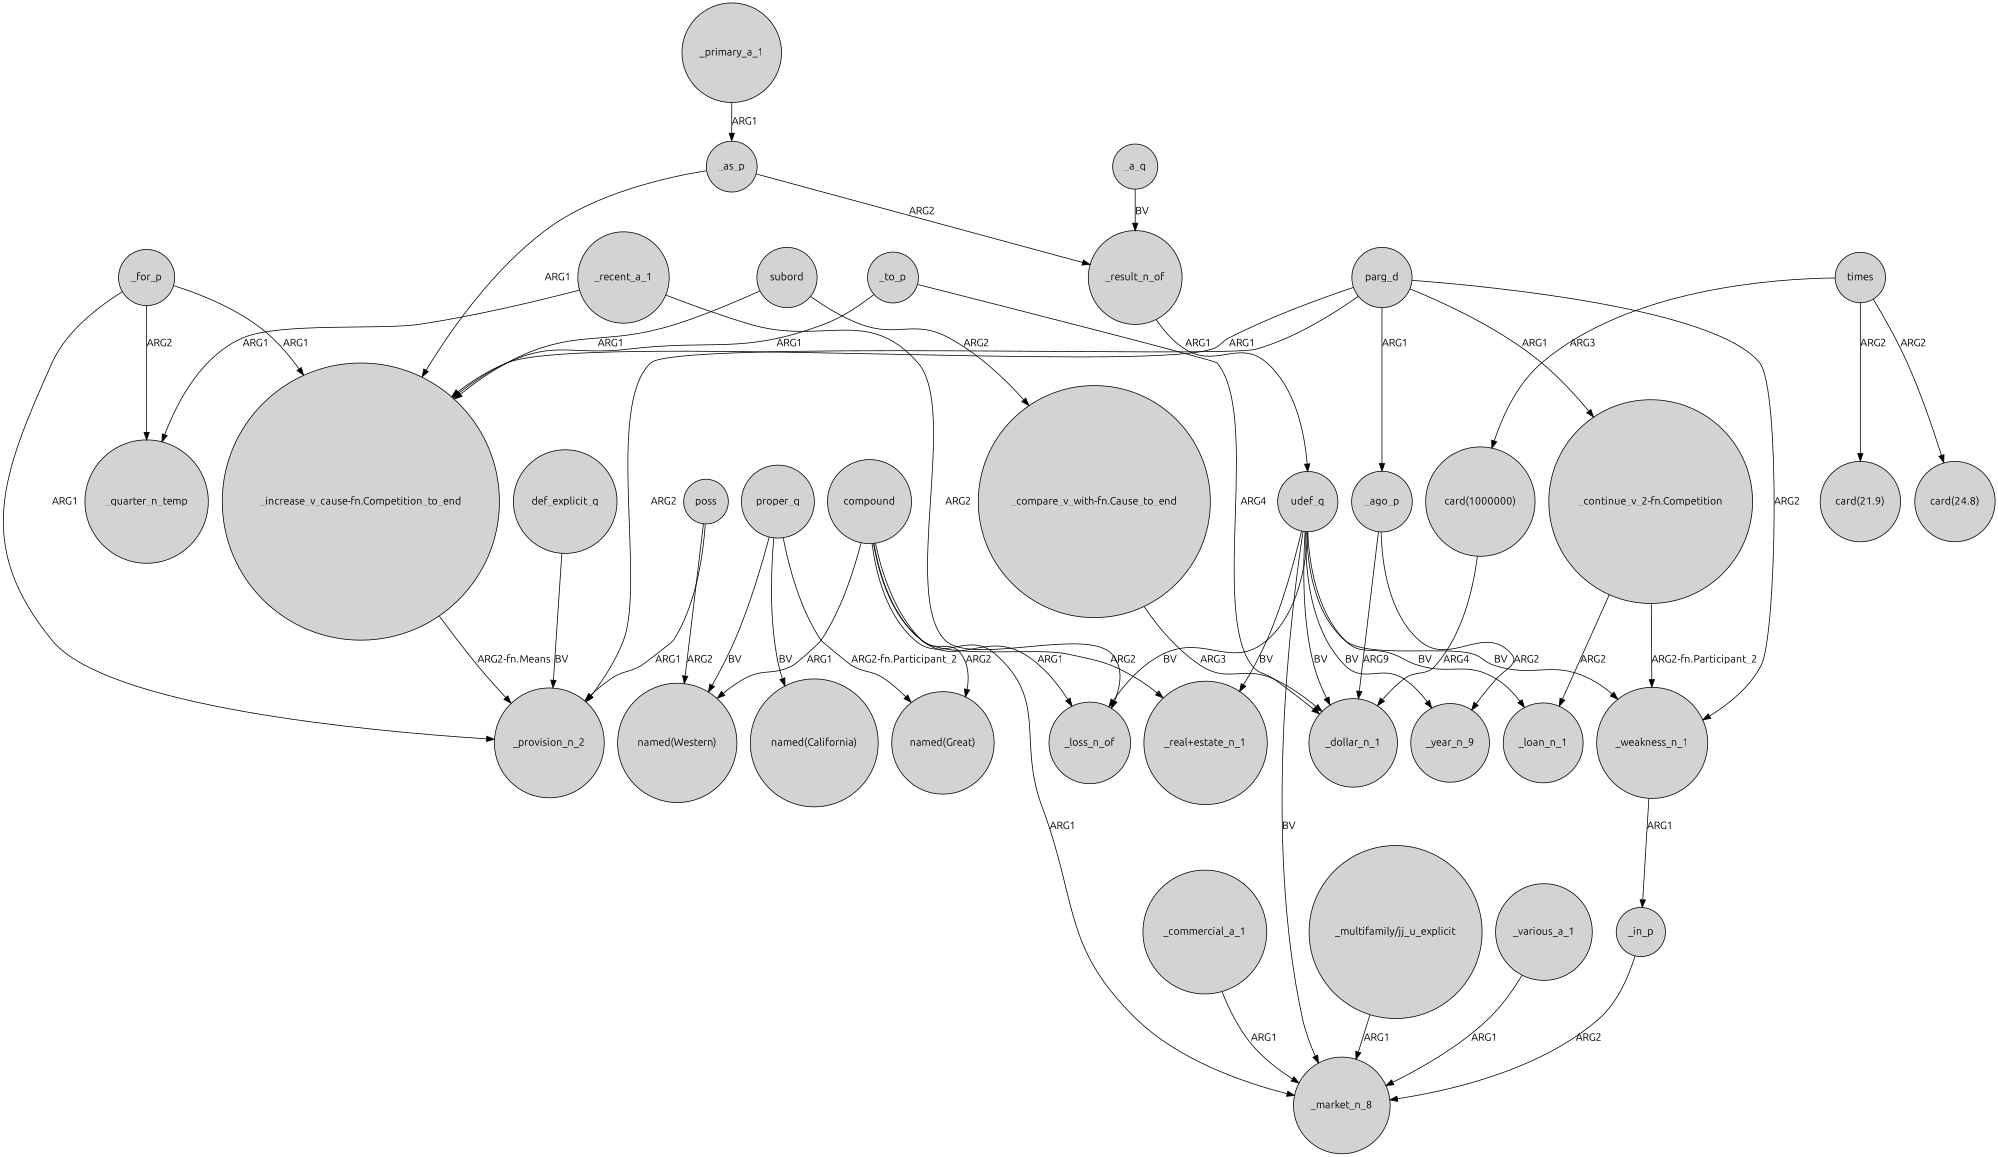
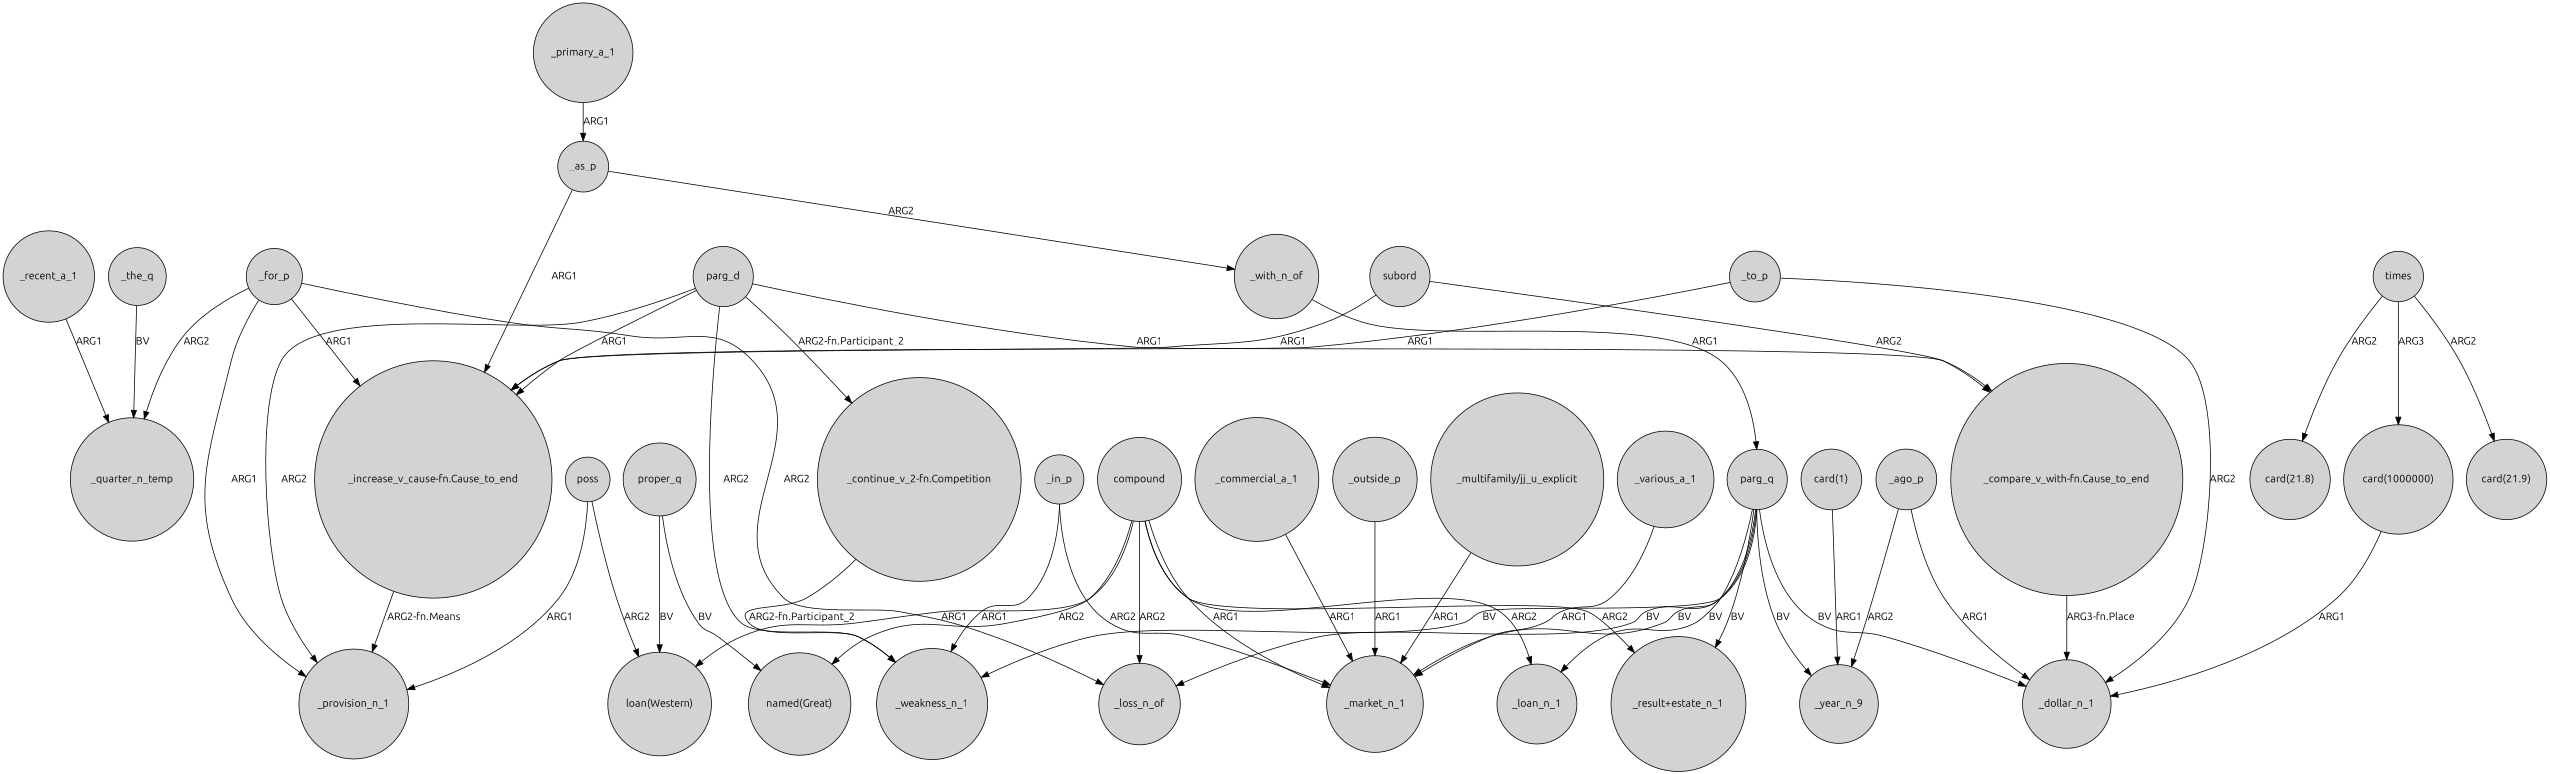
  digraph {
    fontname=Ubuntu
    node [fontname=Ubuntu shape=circle style=filled]
    edge [fontname=Ubuntu]
    subord
-   "_increase_v_cause-fn.Cause_to_end" [label="_increase_v_cause-fn.Competition_to_end"]
+   "_increase_v_cause-fn.Cause_to_end"
    "_compare_v_with-fn.Cause_to_end"
-   _provision_n_1 [label=_provision_n_2]
+   _provision_n_1
    _dollar_n_1
    _for_p
    _quarter_n_temp
    _loss_n_of
-   udef_q
-   _market_n_1 [label=_market_n_8]
+   udef_q [label=parg_q]
+   _market_n_1
    _weakness_n_1
    n12 [label=_year_n_9]
    _loan_n_1
-   "_real+estate_n_1"
+   "_real+estate_n_1" [label="_result+estate_n_1"]
    _commercial_a_1
    compound
    "named(Great)"
-   "named(Western)"
+   "named(Western)" [label="loan(Western)"]
    _ago_p
    proper_q
-   "named(California)"
-   _result_n_of
+   _result_n_of [label=_with_n_of]
+   _outside_p
+   "card(1)"
    parg_d
    "_continue_v_2-fn.Competition"
    _as_p
    _in_p
+   _the_q
    poss
    times
-   "card(21.8)" [label="card(24.8)"]
+   "card(21.8)"
    "card(1000000)"
    n34 [label="card(21.9)"]
    _to_p
    n36 [label="_multifamily/jj_u_explicit"]
-   def_explicit_q
    _recent_a_1
    _primary_a_1
    _various_a_1
-   _a_q
    subord -> "_increase_v_cause-fn.Cause_to_end" [label=ARG1]
    subord -> "_compare_v_with-fn.Cause_to_end" [label=ARG2]
    "_increase_v_cause-fn.Cause_to_end" -> _provision_n_1 [label="ARG2-fn.Means"]
-   "_compare_v_with-fn.Cause_to_end" -> _dollar_n_1 [label=ARG3]
+   "_compare_v_with-fn.Cause_to_end" -> _dollar_n_1 [label="ARG3-fn.Place"]
    _for_p -> "_increase_v_cause-fn.Cause_to_end" [label=ARG1]
    _for_p -> _provision_n_1 [label=ARG1]
    _for_p -> _quarter_n_temp [label=ARG2]
-   _recent_a_1 -> _loss_n_of [label=ARG2]
+   _for_p -> _loss_n_of [label=ARG2]
    udef_q -> _dollar_n_1 [label=BV]
    udef_q -> _loss_n_of [label=BV]
    udef_q -> _market_n_1 [label=BV]
    udef_q -> _weakness_n_1 [label=BV]
    udef_q -> n12 [label=BV]
    udef_q -> _loan_n_1 [label=BV]
    udef_q -> "_real+estate_n_1" [label=BV]
    _commercial_a_1 -> _market_n_1 [label=ARG1]
-   compound -> _loss_n_of [label=ARG1]
+   compound -> _loss_n_of [label=ARG2]
    compound -> _market_n_1 [label=ARG1]
-   "_continue_v_2-fn.Competition" -> _loan_n_1 [label=ARG2]
+   compound -> _loan_n_1 [label=ARG2]
    compound -> "_real+estate_n_1" [label=ARG2]
    compound -> "named(Great)" [label=ARG2]
    compound -> "named(Western)" [label=ARG1]
-   _ago_p -> _dollar_n_1 [label=ARG9]
+   _ago_p -> _dollar_n_1 [label=ARG1]
    _ago_p -> n12 [label=ARG2]
-   proper_q -> "named(Great)" [label="ARG2-fn.Participant_2"]
+   proper_q -> "named(Great)" [label=BV]
    proper_q -> "named(Western)" [label=BV]
-   proper_q -> "named(California)" [label=BV]
    _result_n_of -> udef_q [label=ARG1]
+   _outside_p -> _market_n_1 [label=ARG1]
+   "card(1)" -> n12 [label=ARG1]
    parg_d -> "_increase_v_cause-fn.Cause_to_end" [label=ARG1]
-   parg_d -> _ago_p [label=ARG1]
+   parg_d -> "_compare_v_with-fn.Cause_to_end" [label=ARG1]
    parg_d -> _provision_n_1 [label=ARG2]
    parg_d -> _weakness_n_1 [label=ARG2]
-   parg_d -> "_continue_v_2-fn.Competition" [label=ARG1]
+   parg_d -> "_continue_v_2-fn.Competition" [label="ARG2-fn.Participant_2"]
    "_continue_v_2-fn.Competition" -> _weakness_n_1 [label="ARG2-fn.Participant_2"]
    _as_p -> "_increase_v_cause-fn.Cause_to_end" [label=ARG1]
    _as_p -> _result_n_of [label=ARG2]
    _in_p -> _market_n_1 [label=ARG2]
-   _weakness_n_1 -> _in_p [label=ARG1]
+   _in_p -> _weakness_n_1 [label=ARG1]
+   _the_q -> _quarter_n_temp [label=BV]
    poss -> _provision_n_1 [label=ARG1]
    poss -> "named(Western)" [label=ARG2]
    times -> "card(21.8)" [label=ARG2]
    times -> "card(1000000)" [label=ARG3]
    times -> n34 [label=ARG2]
-   "card(1000000)" -> _dollar_n_1 [label=ARG4]
+   "card(1000000)" -> _dollar_n_1 [label=ARG1]
    _to_p -> "_increase_v_cause-fn.Cause_to_end" [label=ARG1]
-   _to_p -> _dollar_n_1 [label=ARG4]
+   _to_p -> _dollar_n_1 [label=ARG2]
    n36 -> _market_n_1 [label=ARG1]
-   def_explicit_q -> _provision_n_1 [label=BV]
    _recent_a_1 -> _quarter_n_temp [label=ARG1]
    _primary_a_1 -> _as_p [label=ARG1]
    _various_a_1 -> _market_n_1 [label=ARG1]
-   _a_q -> _result_n_of [label=BV]
  }
